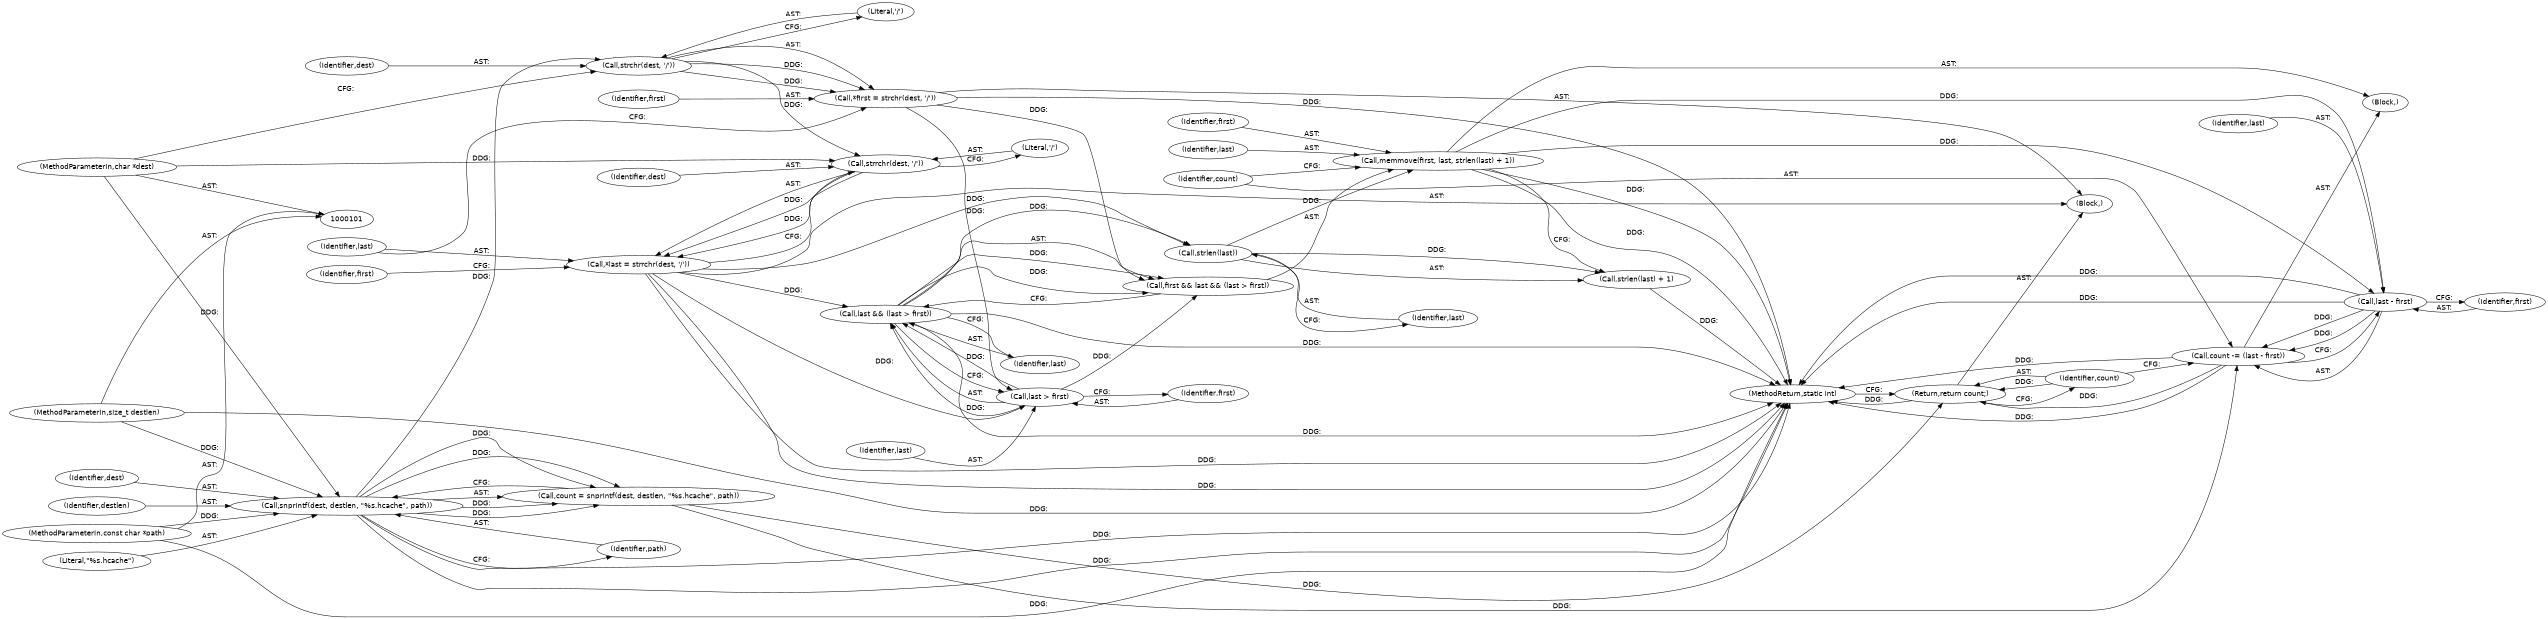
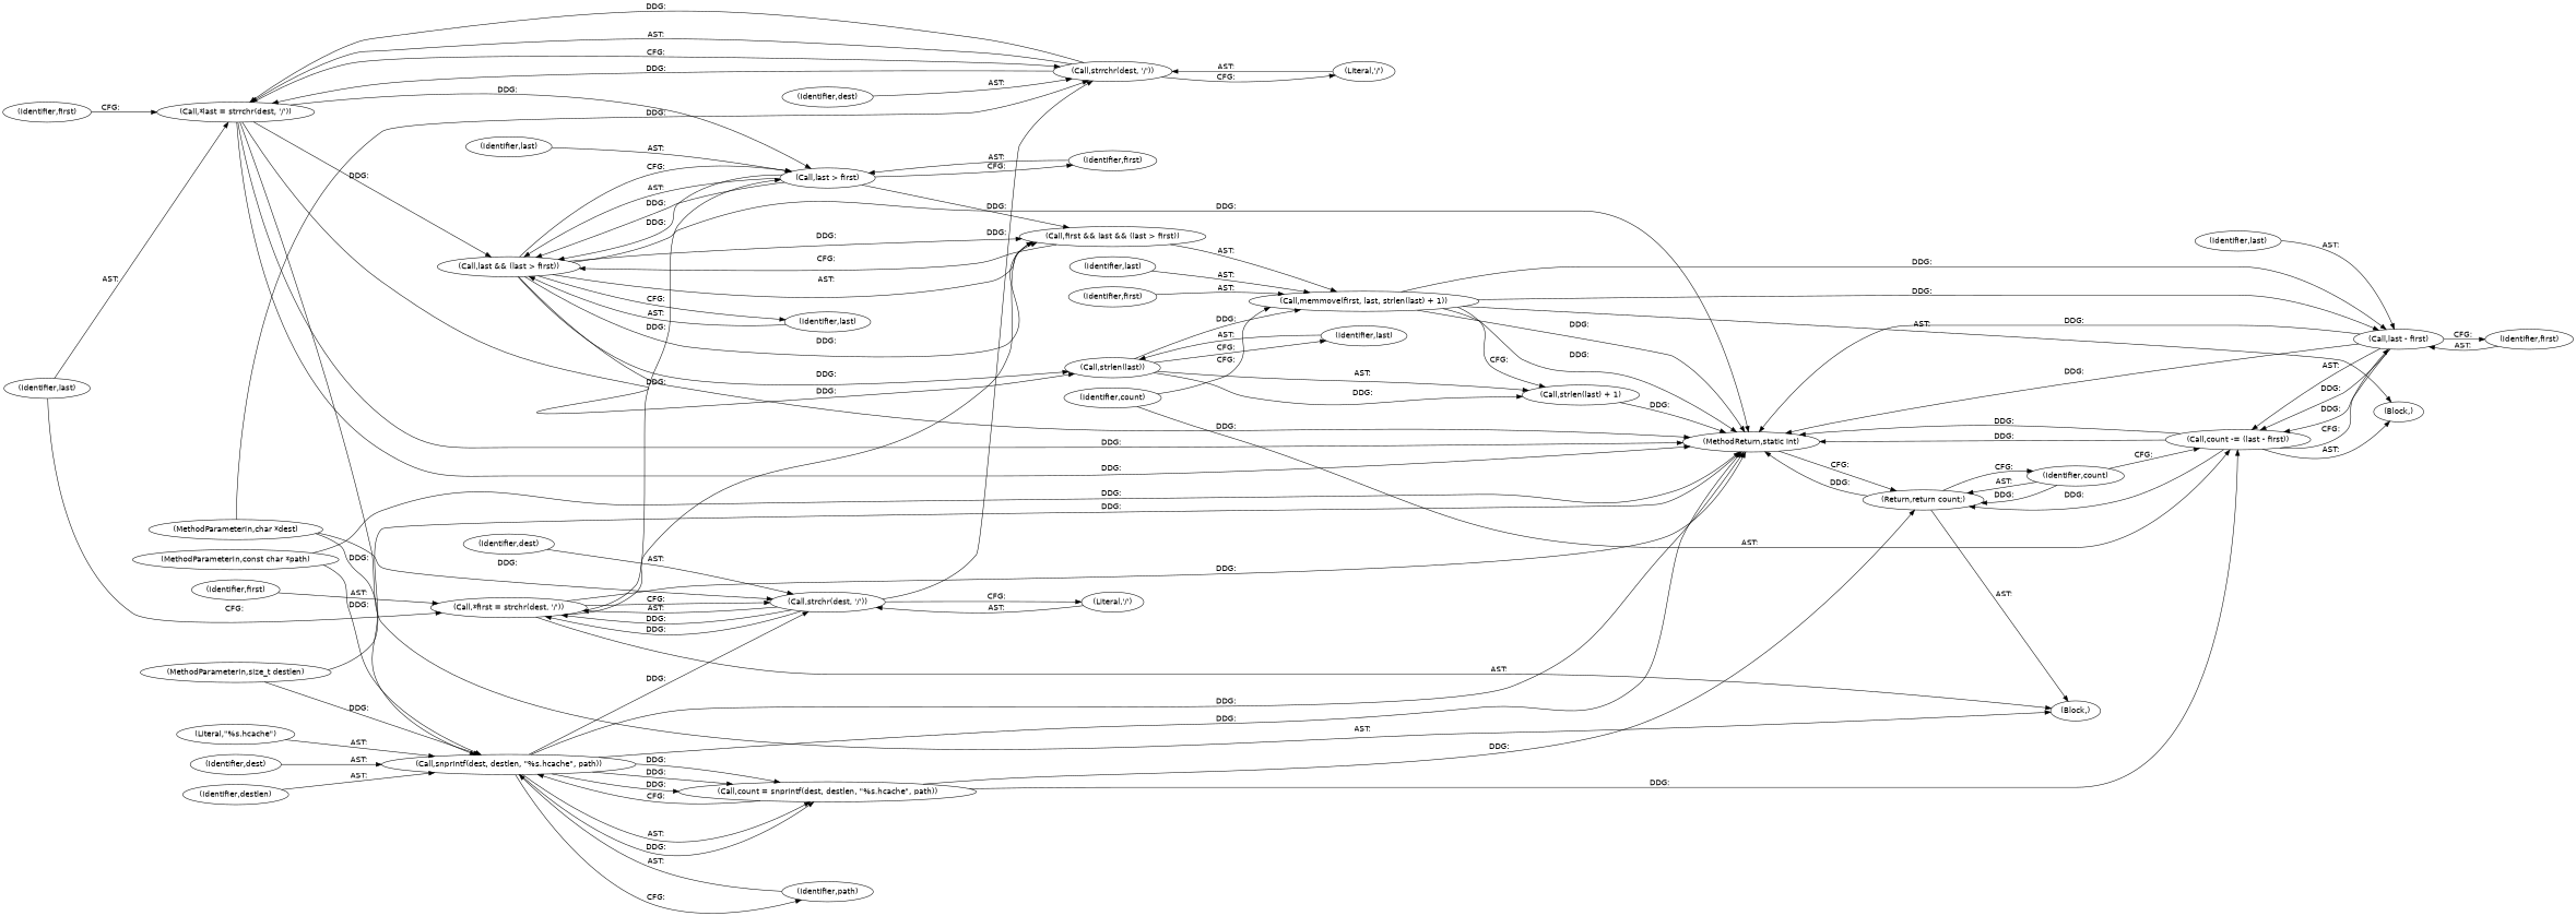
  digraph {
    fontname="DejaVu Sans"
    rankdir=LR
    node [fontname="DejaVu Sans"]
    edge [fontname="DejaVu Sans"]
    n1 [label="(Call,strlen(last))"]
    n2 [label="(Call,memmove(first, last, strlen(last) + 1))"]
    n3 [label="(Call,strlen(last) + 1)"]
    n4 [label="(Identifier,last)"]
    n5 [label="(MethodReturn,static int)"]
    n6 [label="(Call,last - first)"]
    n7 [label="(Block,)"]
    n8 [label="(Call,last && (last > first))"]
    n9 [label="(Call,last > first)"]
    n10 [label="(Call,first && last && (last > first))"]
    n11 [label="(Identifier,last)"]
    n12 [label="(Identifier,first)"]
    n13 [label="(Return,return count;)"]
    n14 [label="(Call,*last = strrchr(dest, '/'))"]
    n15 [label="(Call,strrchr(dest, '/'))"]
    n16 [label="(Block,)"]
    n17 [label="(Literal,'/')"]
    n18 [label="(Call,strchr(dest, '/'))"]
    n19 [label="(Call,*first = strchr(dest, '/'))"]
    n20 [label="(Literal,'/')"]
    n21 [label="(Call,snprintf(dest, destlen, \"%s.hcache\", path))"]
    n22 [label="(Call,count = snprintf(dest, destlen, \"%s.hcache\", path))"]
    n23 [label="(Identifier,path)"]
    n24 [label="(Call,count -= (last - first))"]
    n25 [label="(MethodParameterIn,char *dest)"]
-   1000101
    n27 [label="(MethodParameterIn,size_t destlen)"]
    n28 [label="(MethodParameterIn,const char *path)"]
    n29 [label="(Identifier,first)"]
    n30 [label="(Identifier,count)"]
    n31 [label="(Literal,\"%s.hcache\")"]
    n32 [label="(Identifier,first)"]
    n33 [label="(Identifier,first)"]
    n34 [label="(Identifier,dest)"]
    n35 [label="(Identifier,dest)"]
    n36 [label="(Identifier,last)"]
    n37 [label="(Identifier,first)"]
    n38 [label="(Identifier,dest)"]
    n39 [label="(Identifier,destlen)"]
    n40 [label="(Identifier,count)"]
    n41 [label="(Identifier,last)"]
    n42 [label="(Identifier,last)"]
    n43 [label="(Identifier,last)"]
    n1 -> n2 [label="DDG: "]
    n1 -> n3 [label="AST: "]
    n1 -> n3 [label="DDG: "]
    n1 -> n4 [label="CFG: "]
    n2 -> n3 [label="CFG: "]
    n2 -> n5 [label="DDG: "]
    n2 -> n5 [label="DDG: "]
    n2 -> n6 [label="DDG: "]
    n2 -> n6 [label="DDG: "]
    n2 -> n7 [label="AST: "]
    n3 -> n5 [label="DDG: "]
    n4 -> n1 [label="AST: "]
    n5 -> n13 [label="CFG: "]
    n6 -> n5 [label="DDG: "]
    n6 -> n5 [label="DDG: "]
    n6 -> n24 [label="AST: "]
    n6 -> n24 [label="DDG: "]
    n6 -> n24 [label="DDG: "]
    n6 -> n29 [label="CFG: "]
    n8 -> n1 [label="DDG: "]
    n8 -> n5 [label="DDG: "]
    n8 -> n5 [label="DDG: "]
    n8 -> n9 [label="CFG: "]
    n8 -> n10 [label="AST: "]
    n8 -> n10 [label="DDG: "]
    n8 -> n10 [label="DDG: "]
    n8 -> n11 [label="CFG: "]
    n9 -> n8 [label="AST: "]
    n9 -> n8 [label="DDG: "]
    n9 -> n8 [label="DDG: "]
    n9 -> n10 [label="DDG: "]
    n9 -> n12 [label="CFG: "]
    n10 -> n2 [label="AST: "]
    n10 -> n8 [label="CFG: "]
    n11 -> n8 [label="AST: "]
    n12 -> n9 [label="AST: "]
    n13 -> n5 [label="DDG: "]
    n13 -> n16 [label="AST: "]
    n13 -> n30 [label="CFG: "]
    n14 -> n1 [label="DDG: "]
    n14 -> n5 [label="DDG: "]
    n14 -> n5 [label="DDG: "]
    n14 -> n8 [label="DDG: "]
    n14 -> n9 [label="DDG: "]
    n14 -> n15 [label="CFG: "]
    n14 -> n16 [label="AST: "]
    n15 -> n14 [label="AST: "]
    n15 -> n14 [label="DDG: "]
    n15 -> n14 [label="DDG: "]
    n15 -> n17 [label="CFG: "]
    n17 -> n15 [label="AST: "]
    n18 -> n15 [label="DDG: "]
    n18 -> n19 [label="AST: "]
    n18 -> n19 [label="DDG: "]
    n18 -> n19 [label="DDG: "]
    n18 -> n20 [label="CFG: "]
    n19 -> n5 [label="DDG: "]
    n19 -> n9 [label="DDG: "]
    n19 -> n10 [label="DDG: "]
    n19 -> n16 [label="AST: "]
+   n19 -> n18 [label="CFG: "]
    n20 -> n18 [label="AST: "]
    n21 -> n5 [label="DDG: "]
    n21 -> n5 [label="DDG: "]
    n21 -> n18 [label="DDG: "]
    n21 -> n22 [label="AST: "]
    n21 -> n22 [label="DDG: "]
    n21 -> n22 [label="DDG: "]
    n21 -> n22 [label="DDG: "]
    n21 -> n22 [label="DDG: "]
    n21 -> n23 [label="CFG: "]
    n22 -> n13 [label="DDG: "]
    n22 -> n21 [label="CFG: "]
    n22 -> n24 [label="DDG: "]
    n23 -> n21 [label="AST: "]
    n24 -> n5 [label="DDG: "]
    n24 -> n5 [label="DDG: "]
    n24 -> n6 [label="CFG: "]
    n24 -> n7 [label="AST: "]
    n24 -> n13 [label="DDG: "]
    n25 -> n15 [label="DDG: "]
-   n25 -> n18 [label="CFG: "]
+   n25 -> n18 [label="DDG: "]
    n25 -> n21 [label="DDG: "]
-   n25 -> 1000101 [label="AST: "]
    n27 -> n5 [label="DDG: "]
    n27 -> n21 [label="DDG: "]
-   n27 -> 1000101 [label="AST: "]
    n28 -> n5 [label="DDG: "]
    n28 -> n21 [label="DDG: "]
-   n28 -> 1000101 [label="AST: "]
    n29 -> n6 [label="AST: "]
    n30 -> n13 [label="AST: "]
    n30 -> n13 [label="DDG: "]
    n30 -> n24 [label="CFG: "]
    n31 -> n21 [label="AST: "]
    n32 -> n19 [label="AST: "]
    n33 -> n2 [label="AST: "]
    n34 -> n15 [label="AST: "]
    n35 -> n21 [label="AST: "]
    n36 -> n2 [label="AST: "]
    n37 -> n14 [label="CFG: "]
    n38 -> n18 [label="AST: "]
    n39 -> n21 [label="AST: "]
    n40 -> n2 [label="CFG: "]
    n40 -> n24 [label="AST: "]
    n41 -> n14 [label="AST: "]
    n41 -> n19 [label="CFG: "]
    n42 -> n6 [label="AST: "]
    n43 -> n9 [label="AST: "]
  }
